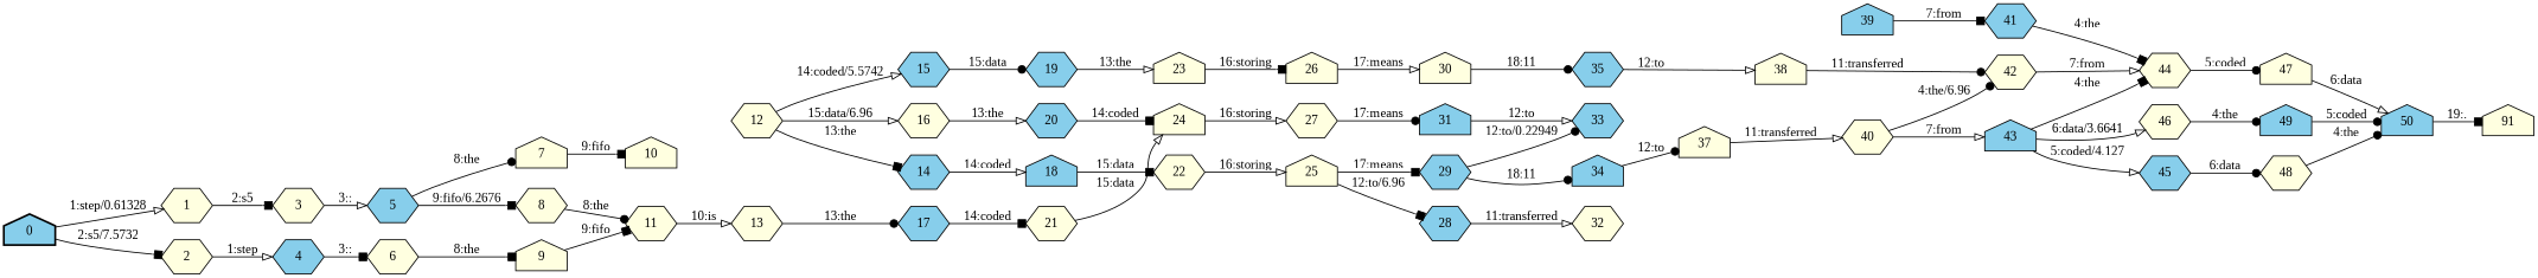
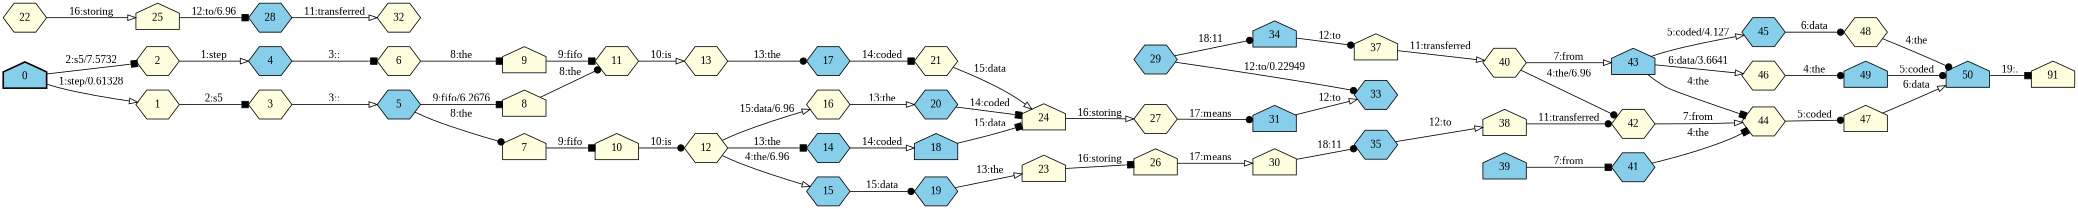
  digraph {
    fontname="Liberation Serif"
    nodesep=0.25
    rankdir=LR
    ranksep=0.4
    node [fillcolor=lightyellow fontname="Liberation Serif" fontsize=14 shape=hexagon style="solid,filled"]
    edge [arrowhead=onormal fontname="Liberation Serif" fontsize=14]
    n1 [fillcolor=skyblue label=0 shape=house style="bold,filled"]
    n2 [label=1]
    n3 [label=2]
    n4 [label=3]
    n5 [fillcolor=skyblue label=4]
    n6 [fillcolor=skyblue label=5]
    n7 [label=6]
    n8 [label=7 shape=house]
-   n9 [label=8]
+   n9 [label=8 shape=house]
    n10 [label=9 shape=house]
    n11 [label=10 shape=house]
    n12 [label=11]
    n13 [label=12]
    n14 [label=13]
    n15 [fillcolor=skyblue label=14]
    n16 [fillcolor=skyblue label=15]
    n17 [label=16]
    n18 [fillcolor=skyblue label=17]
    n19 [fillcolor=skyblue label=18 shape=house]
    n20 [fillcolor=skyblue label=19]
    n21 [fillcolor=skyblue label=20]
    n22 [label=21]
    n23 [label=22]
    n24 [label=23 shape=house]
    n25 [label=24 shape=house]
    n26 [label=25 shape=house]
    n27 [label=26 shape=house]
    n28 [label=27]
    n29 [fillcolor=skyblue label=28]
    n30 [fillcolor=skyblue label=29]
    n31 [label=30 shape=house]
    n32 [fillcolor=skyblue label=31 shape=house]
    n33 [label=32]
    n34 [fillcolor=skyblue label=33]
    n35 [fillcolor=skyblue label=34 shape=house]
    n36 [fillcolor=skyblue label=35]
    n37 [label=37 shape=house]
    n38 [label=38 shape=house]
    n39 [label=40]
    n40 [label=42]
    n41 [fillcolor=skyblue label=39 shape=house]
    n42 [fillcolor=skyblue label=41]
    n43 [fillcolor=skyblue label=43 shape=house]
    n44 [label=44]
    n45 [fillcolor=skyblue label=45]
    n46 [label=46]
    n47 [label=47 shape=house]
    n48 [label=48]
    n49 [fillcolor=skyblue label=49 shape=house]
    n50 [fillcolor=skyblue label=50 shape=house]
    n51 [label=91 shape=house]
    n1 -> n2 [label="1:step/0.61328"]
    n1 -> n3 [arrowhead=box label="2:s5/7.5732"]
    n2 -> n4 [arrowhead=box label="2:s5"]
    n3 -> n5 [label="1:step"]
    n4 -> n6 [label="3::"]
    n5 -> n7 [arrowhead=box label="3::"]
    n6 -> n8 [arrowhead=dot label="8:the"]
    n6 -> n9 [arrowhead=box label="9:fifo/6.2676"]
    n7 -> n10 [arrowhead=box label="8:the"]
    n8 -> n11 [arrowhead=box label="9:fifo"]
    n9 -> n12 [arrowhead=dot label="8:the"]
    n10 -> n12 [arrowhead=box label="9:fifo"]
+   n11 -> n13 [arrowhead=dot label="10:is"]
    n12 -> n14 [label="10:is"]
    n13 -> n15 [arrowhead=box label="13:the"]
-   n13 -> n16 [label="14:coded/5.5742"]
+   n13 -> n16 [label="4:the/6.96"]
    n13 -> n17 [label="15:data/6.96"]
    n14 -> n18 [arrowhead=dot label="13:the"]
    n15 -> n19 [label="14:coded"]
    n16 -> n20 [arrowhead=dot label="15:data"]
    n17 -> n21 [label="13:the"]
    n18 -> n22 [arrowhead=box label="14:coded"]
-   n19 -> n23 [arrowhead=box label="15:data"]
+   n19 -> n25 [arrowhead=box label="15:data"]
    n20 -> n24 [label="13:the"]
    n21 -> n25 [arrowhead=box label="14:coded"]
    n22 -> n25 [label="15:data"]
    n23 -> n26 [label="16:storing"]
    n24 -> n27 [arrowhead=box label="16:storing"]
    n25 -> n28 [label="16:storing"]
    n26 -> n29 [arrowhead=box label="12:to/6.96"]
-   n26 -> n30 [arrowhead=box label="17:means"]
    n27 -> n31 [label="17:means"]
    n28 -> n32 [arrowhead=dot label="17:means"]
    n29 -> n33 [label="11:transferred"]
    n30 -> n34 [arrowhead=dot label="12:to/0.22949"]
    n30 -> n35 [arrowhead=dot label="18:11"]
    n31 -> n36 [arrowhead=dot label="18:11"]
    n32 -> n34 [label="12:to"]
    n35 -> n37 [arrowhead=dot label="12:to"]
    n36 -> n38 [label="12:to"]
    n37 -> n39 [label="11:transferred"]
    n38 -> n40 [arrowhead=dot label="11:transferred"]
    n39 -> n40 [arrowhead=dot label="4:the/6.96"]
    n39 -> n43 [label="7:from"]
    n40 -> n44 [label="7:from"]
    n41 -> n42 [arrowhead=box label="7:from"]
    n42 -> n44 [arrowhead=box label="4:the"]
    n43 -> n44 [arrowhead=box label="4:the"]
    n43 -> n45 [label="5:coded/4.127"]
    n43 -> n46 [label="6:data/3.6641"]
    n44 -> n47 [arrowhead=dot label="5:coded"]
    n45 -> n48 [arrowhead=dot label="6:data"]
    n46 -> n49 [arrowhead=dot label="4:the"]
    n47 -> n50 [label="6:data"]
    n48 -> n50 [arrowhead=dot label="4:the"]
    n49 -> n50 [arrowhead=dot label="5:coded"]
    n50 -> n51 [arrowhead=box label="19:."]
  }
